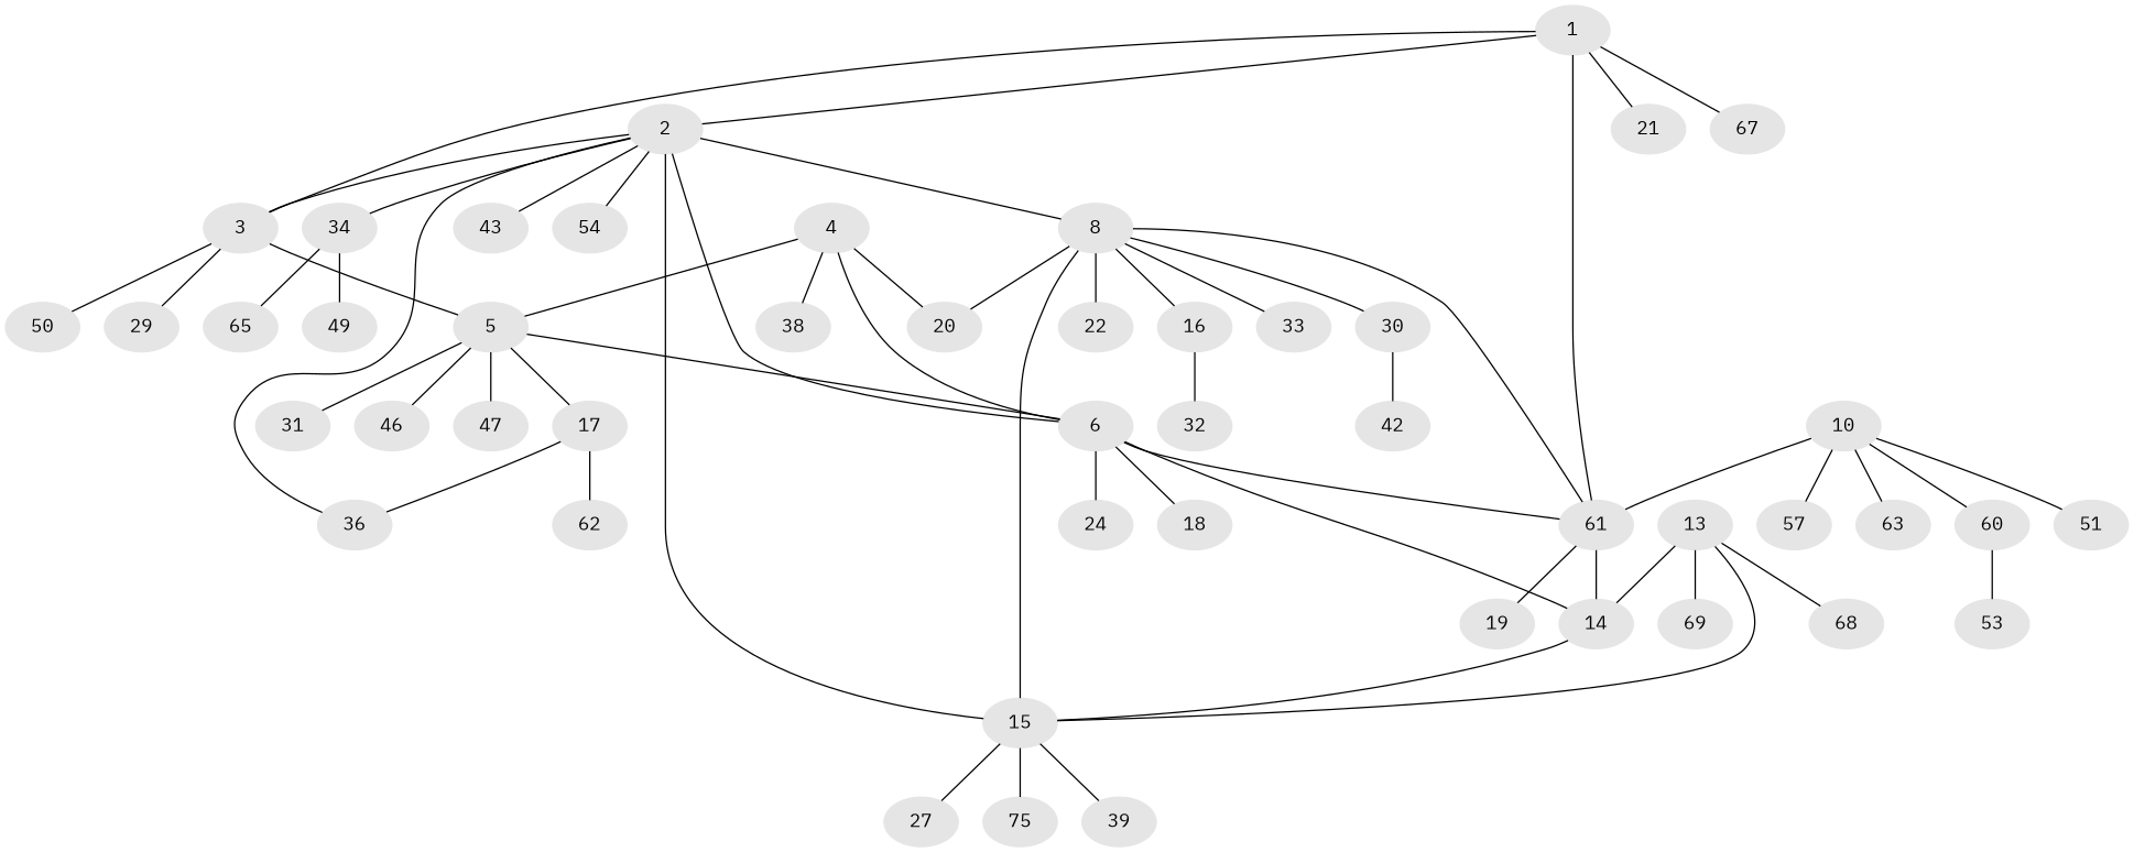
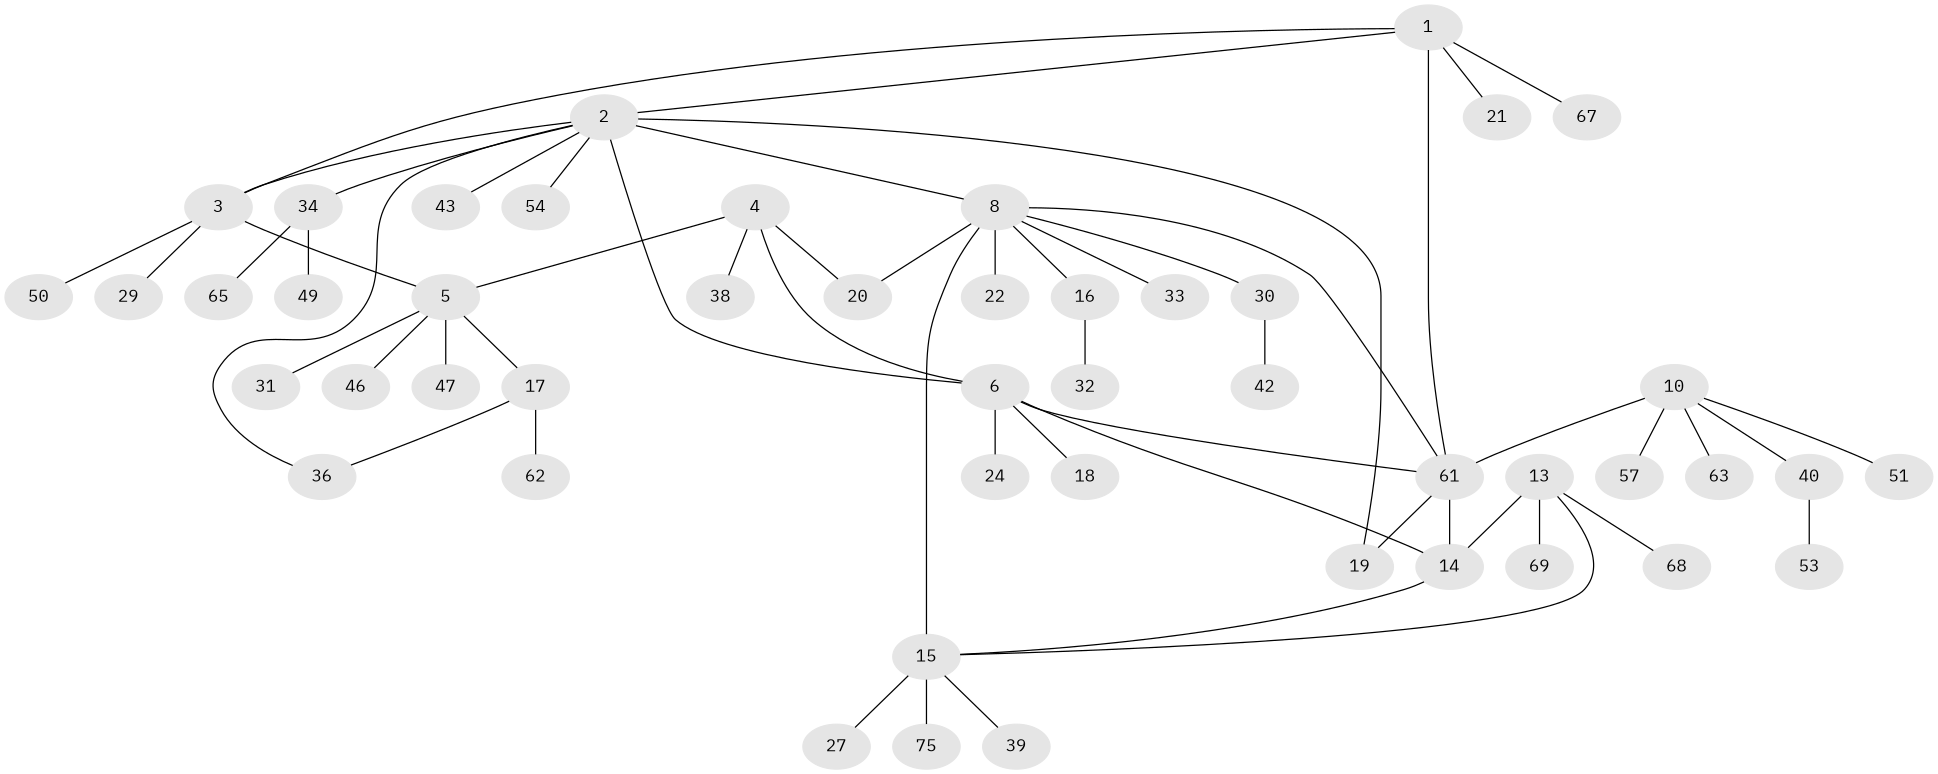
  graph {
    fontname="IBM Plex Mono"
    node [color=gray90 fontname="IBM Plex Mono" style=filled]
    edge [fontname="IBM Plex Mono"]
    1 [super="+37"]
    2 [super="+7"]
    3 [super="+28"]
    n4 [label=61 super="+12"]
    21 [super="+52"]
    67
    6 [super="+41"]
    8 [super="+9"]
    15 [super="+23"]
    34 [super="+45"]
    36
    43
    54
    5 [super="+25"]
    29
    50
    14
    19 [super="+64"]
    18 [super="+56"]
    24
    20
    16 [super="+59"]
    22
    30 [super="+55"]
    33
    27
    n27 [label=75 super="+66"]
    39
    49
    65
    17 [super="+58"]
    31 [super="+60"]
    46
    47
    4 [super="+44"]
    38
    62
    32
    42
    10 [super="+61"]
-   40 [super="+48" label=60]
+   40 [super="+48"]
    51
    57
    63
    53
    13 [super="+26"]
    68
    69
    1 -- 2
    1 -- 3
    1 -- n4
    1 -- 21
    1 -- 67
    2 -- 3
    2 -- 6
    2 -- 8 [weight=2]
-   2 -- 15 [weight=2]
+   2 -- 19 [weight=2]
    2 -- 34
    2 -- 36
    2 -- 43
    2 -- 54
    3 -- 5
    3 -- 29
    3 -- 50
    n4 -- 14
    n4 -- 19
    6 -- n4
    6 -- 14
    6 -- 18
    6 -- 24
    8 -- n4
    8 -- 15
    8 -- 20
    8 -- 16
    8 -- 22
    8 -- 30
    8 -- 33
    15 -- 27
    15 -- n27
    15 -- 39
    34 -- 49
    34 -- 65
-   5 -- 6
    5 -- 17
    5 -- 31
    5 -- 46
    5 -- 47
    14 -- 15
    16 -- 32
    30 -- 42
    17 -- 36
    17 -- 62
    4 -- 6
    4 -- 5
    4 -- 20
    4 -- 38
    10 -- n4 [weight=2]
    10 -- 40
    10 -- 51
    10 -- 57
    10 -- 63
    40 -- 53
    13 -- 15
    13 -- 14
    13 -- 68
    13 -- 69
  }
